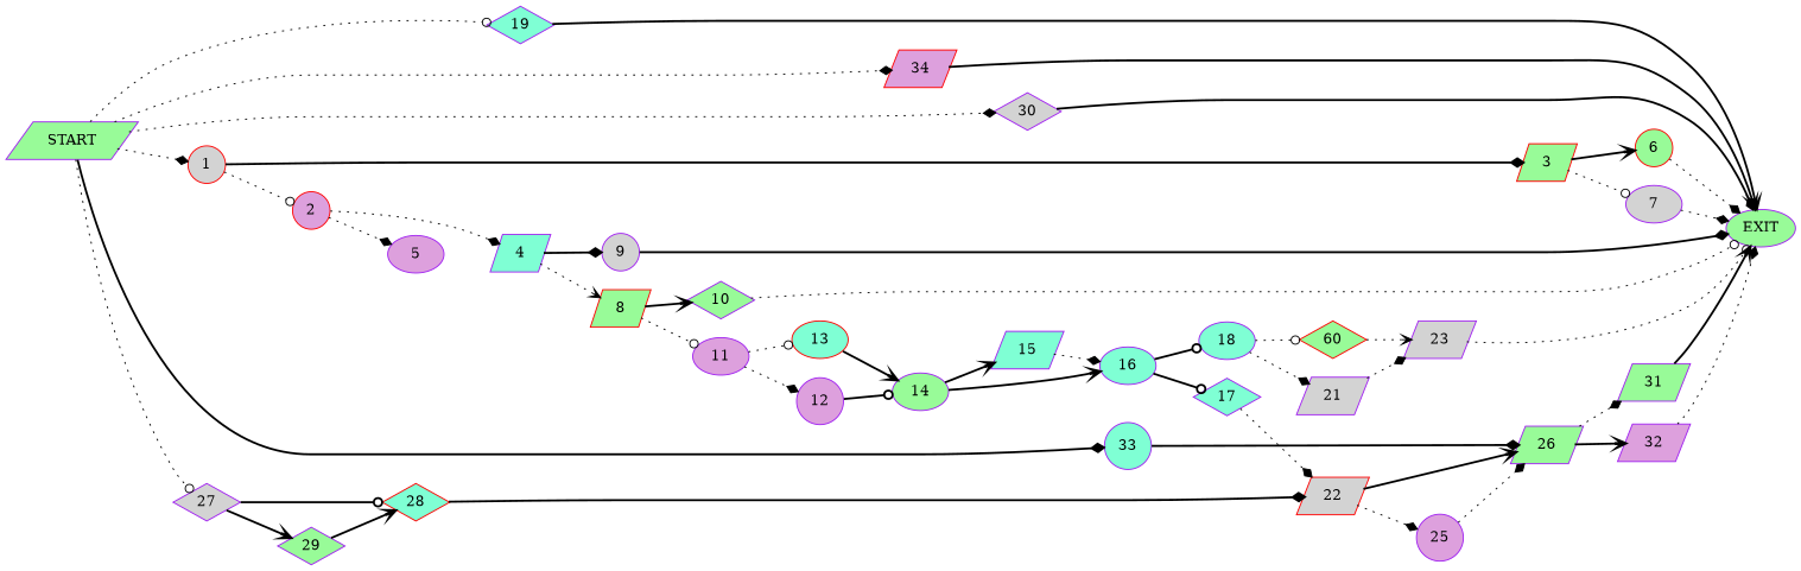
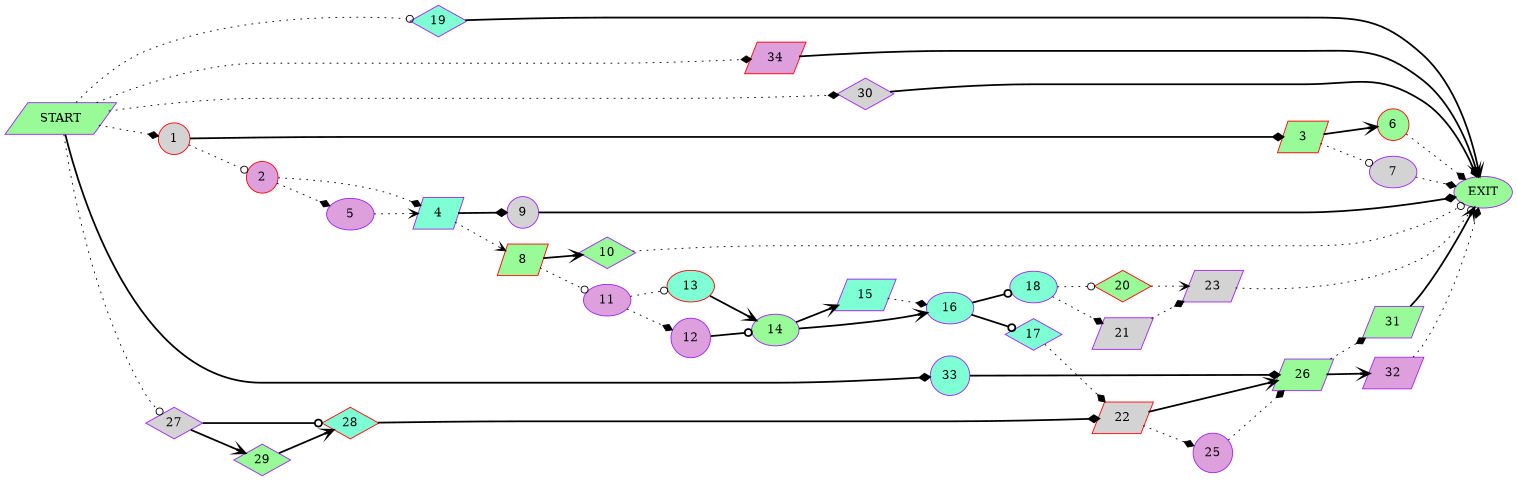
  digraph {
    rankdir=LR
    node [color=purple fillcolor=palegreen shape=parallelogram style=filled]
    edge [arrowhead=diamond style=dotted]
    n1 [label=START]
    1 [color=red fillcolor=lightgrey shape=circle]
    19 [fillcolor=aquamarine shape=diamond]
    n4 [color=red fillcolor=plum label=34]
    27 [fillcolor=lightgrey shape=diamond]
    30 [fillcolor=lightgrey shape=diamond]
    33 [fillcolor=aquamarine shape=circle]
    2 [color=red fillcolor=plum shape=circle]
    3 [color=red]
    n10 [label=EXIT shape=ellipse]
    28 [color=red fillcolor=aquamarine shape=diamond]
    29 [shape=diamond]
    26
    4 [fillcolor=aquamarine]
    5 [fillcolor=plum shape=ellipse]
    6 [color=red shape=circle]
    7 [fillcolor=lightgrey shape=ellipse]
    8 [color=red]
    9 [fillcolor=lightgrey shape=circle]
    10 [shape=diamond]
    11 [fillcolor=plum shape=ellipse]
    12 [fillcolor=plum shape=circle]
    13 [color=red fillcolor=aquamarine shape=ellipse]
    14 [shape=ellipse]
    15 [fillcolor=aquamarine]
    16 [fillcolor=aquamarine shape=ellipse]
    17 [fillcolor=aquamarine shape=diamond]
    18 [fillcolor=aquamarine shape=ellipse]
    22 [color=red fillcolor=lightgrey]
-   20 [color=red shape=diamond label=60]
+   20 [color=red shape=diamond]
    21 [fillcolor=lightgrey]
    25 [fillcolor=plum shape=circle]
    23 [fillcolor=lightgrey]
    31
    32 [fillcolor=plum]
    n1 -> 1
    n1 -> 19 [arrowhead=odot]
    n1 -> n4
    n1 -> 27 [arrowhead=odot]
    n1 -> 30
    n1 -> 33 [style=bold]
    1 -> 2 [arrowhead=odot]
    1 -> 3 [style=bold]
    19 -> n10 [arrowhead=vee style=bold]
    n4 -> n10 [arrowhead=vee style=bold]
    27 -> 28 [arrowhead=odot style=bold]
    27 -> 29 [arrowhead=vee style=bold]
    30 -> n10 [style=bold]
    33 -> 26 [style=bold]
    2 -> 4
    2 -> 5
    3 -> 6 [arrowhead=vee style=bold]
    3 -> 7 [arrowhead=odot]
    28 -> 22 [style=bold]
    29 -> 28 [arrowhead=vee style=bold]
    26 -> 31
    26 -> 32 [arrowhead=vee style=bold]
    4 -> 8 [arrowhead=vee]
    4 -> 9 [style=bold]
+   5 -> 4 [arrowhead=vee]
    6 -> n10
    7 -> n10
    8 -> 10 [arrowhead=vee style=bold]
    8 -> 11 [arrowhead=odot]
    9 -> n10 [style=bold]
    10 -> n10 [arrowhead=odot]
    11 -> 12
    11 -> 13 [arrowhead=odot]
    12 -> 14 [arrowhead=odot style=bold]
    13 -> 14 [arrowhead=vee style=bold]
    14 -> 15 [arrowhead=vee style=bold]
    14 -> 16 [arrowhead=vee style=bold]
    15 -> 16
    16 -> 17 [arrowhead=odot style=bold]
    16 -> 18 [arrowhead=odot style=bold]
    17 -> 22
    18 -> 20 [arrowhead=odot]
    18 -> 21
    22 -> 26 [arrowhead=vee style=bold]
    22 -> 25
    20 -> 23 [arrowhead=vee]
    21 -> 23
    25 -> 26
    23 -> n10 [arrowhead=odot]
    31 -> n10 [arrowhead=vee style=bold]
    32 -> n10
  }
